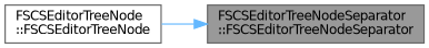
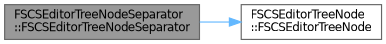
  digraph {
    rankdir=LR
    node [fontname=Helvetica fontsize=10 shape=box style=filled]
    n1 [color=gray40 fillcolor=grey60 fontcolor=black height=0.2 label="FSCSEditorTreeNodeSeparator\l::FSCSEditorTreeNodeSeparator" width=0.4]
    n2 [color=grey40 fillcolor=white height=0.2 label="FSCSEditorTreeNode\l::FSCSEditorTreeNode" width=0.4]
-   n2 -> n1 [color=steelblue1 fontname=Helvetica fontsize=10 labelfontname=Helvetica labelfontsize=10 style=solid]
+   n1 -> n2 [color=steelblue1 fontname=Helvetica fontsize=10 labelfontname=Helvetica labelfontsize=10 style=solid]
  }
